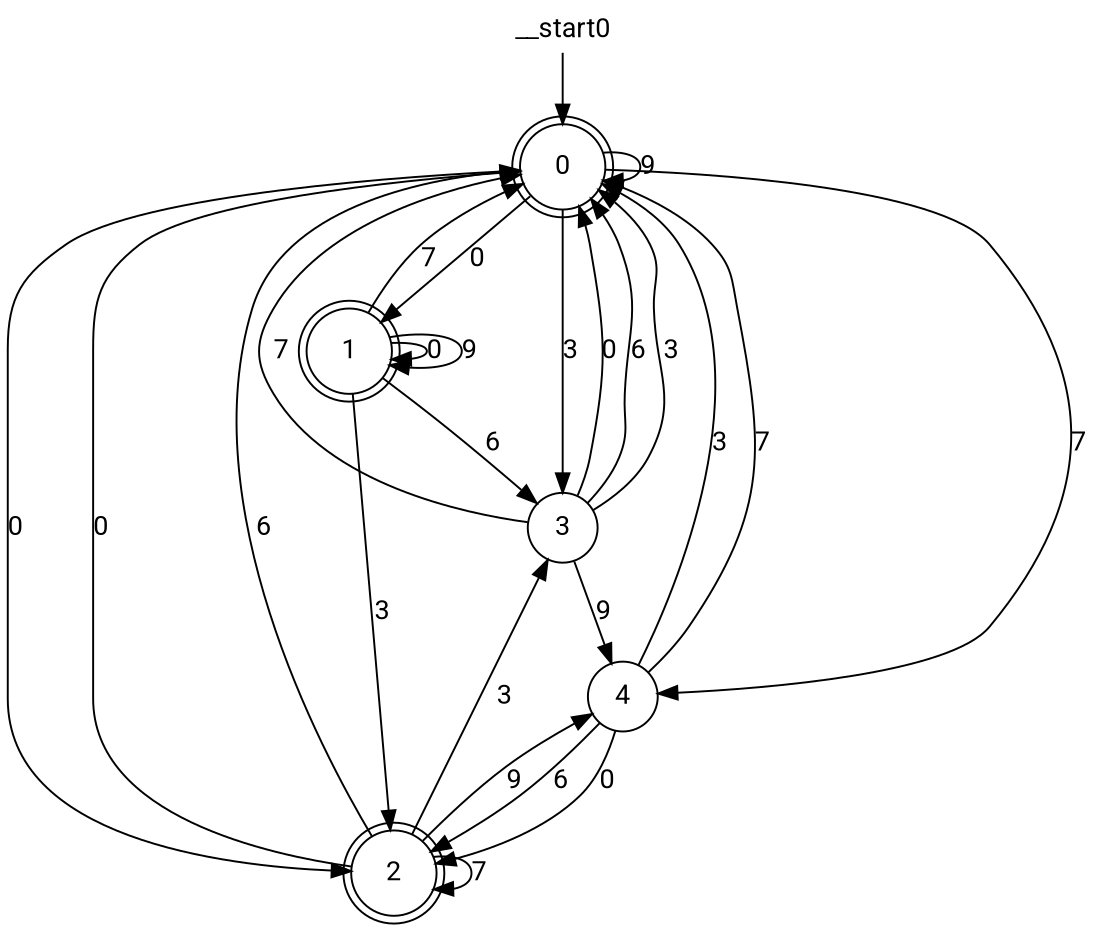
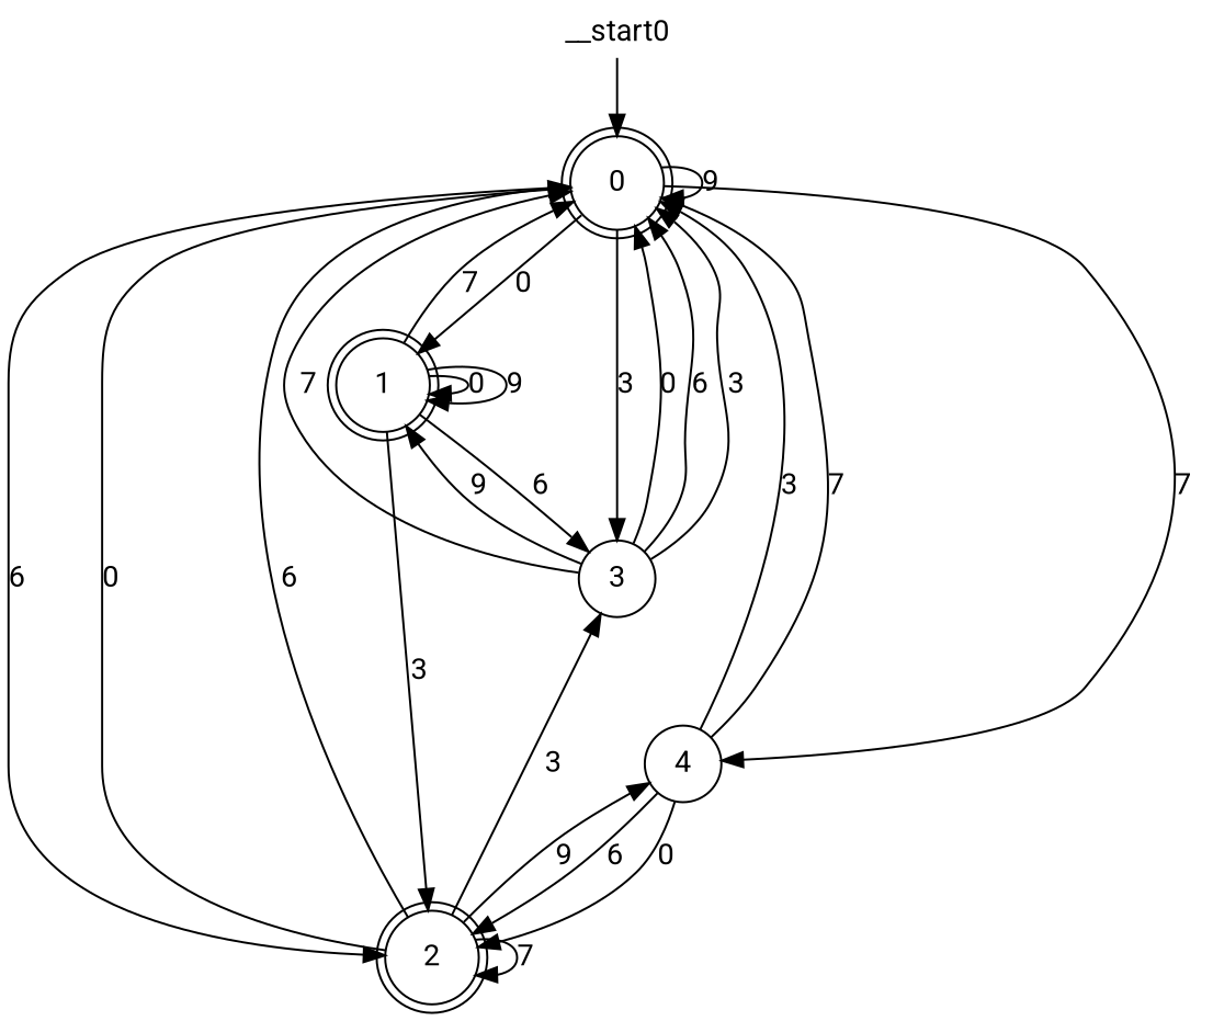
  digraph {
    fontname=Roboto
    node [fontname=Roboto shape=doublecircle]
    edge [fontname=Roboto]
    n1 [label=0]
    n2 [label=1]
    n3 [label=2]
    n4 [label=3 shape=circle]
    n5 [label=4 shape=circle]
    __start0 [height=0 shape=none width=0]
    n1 -> n1 [label=9]
    n1 -> n2 [label=0]
-   n1 -> n3 [label=0]
+   n1 -> n3 [label=6]
    n1 -> n4 [label=3]
    n1 -> n5 [label=7]
    n2 -> n1 [label=7]
    n2 -> n2 [label=0]
    n2 -> n2 [label=9]
    n2 -> n3 [label=3]
    n2 -> n4 [label=6]
    n3 -> n1 [label=0]
    n3 -> n1 [label=6]
    n3 -> n3 [label=7]
    n3 -> n4 [label=3]
    n3 -> n5 [label=9]
    n4 -> n1 [label=0]
    n4 -> n1 [label=6]
    n4 -> n1 [label=3]
    n4 -> n1 [label=7]
-   n4 -> n5 [label=9]
+   n4 -> n2 [label=9]
    n5 -> n1 [label=3]
    n5 -> n1 [label=7]
    n5 -> n3 [label=0]
    n5 -> n3 [label=6]
    __start0 -> n1
  }
